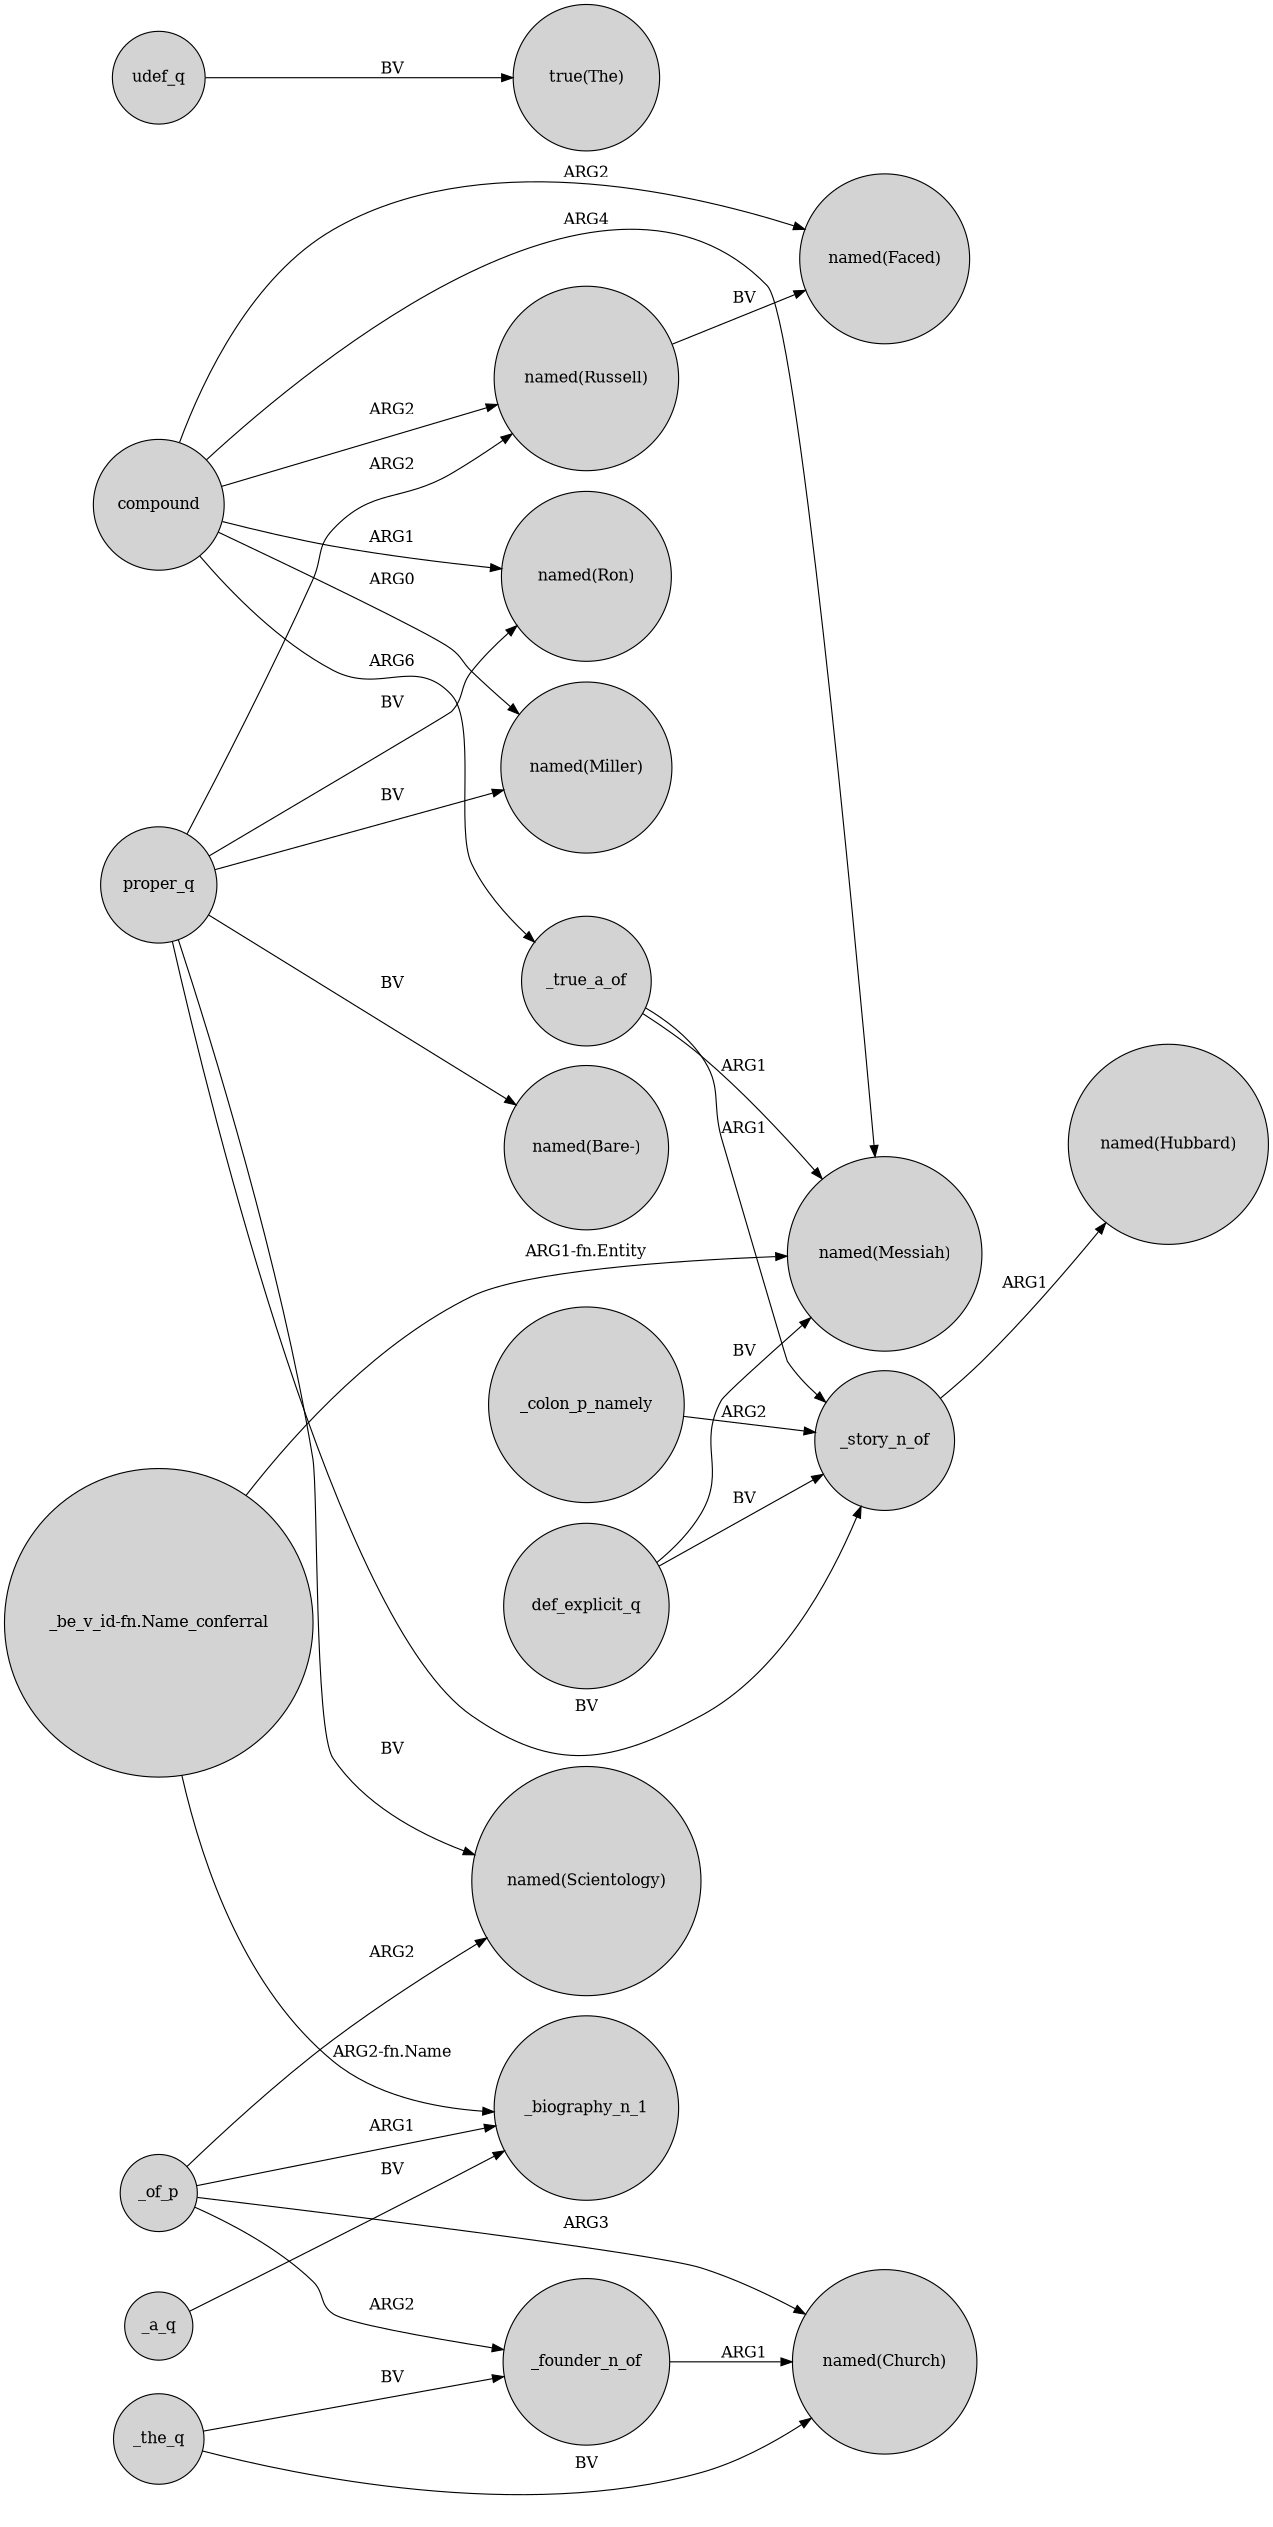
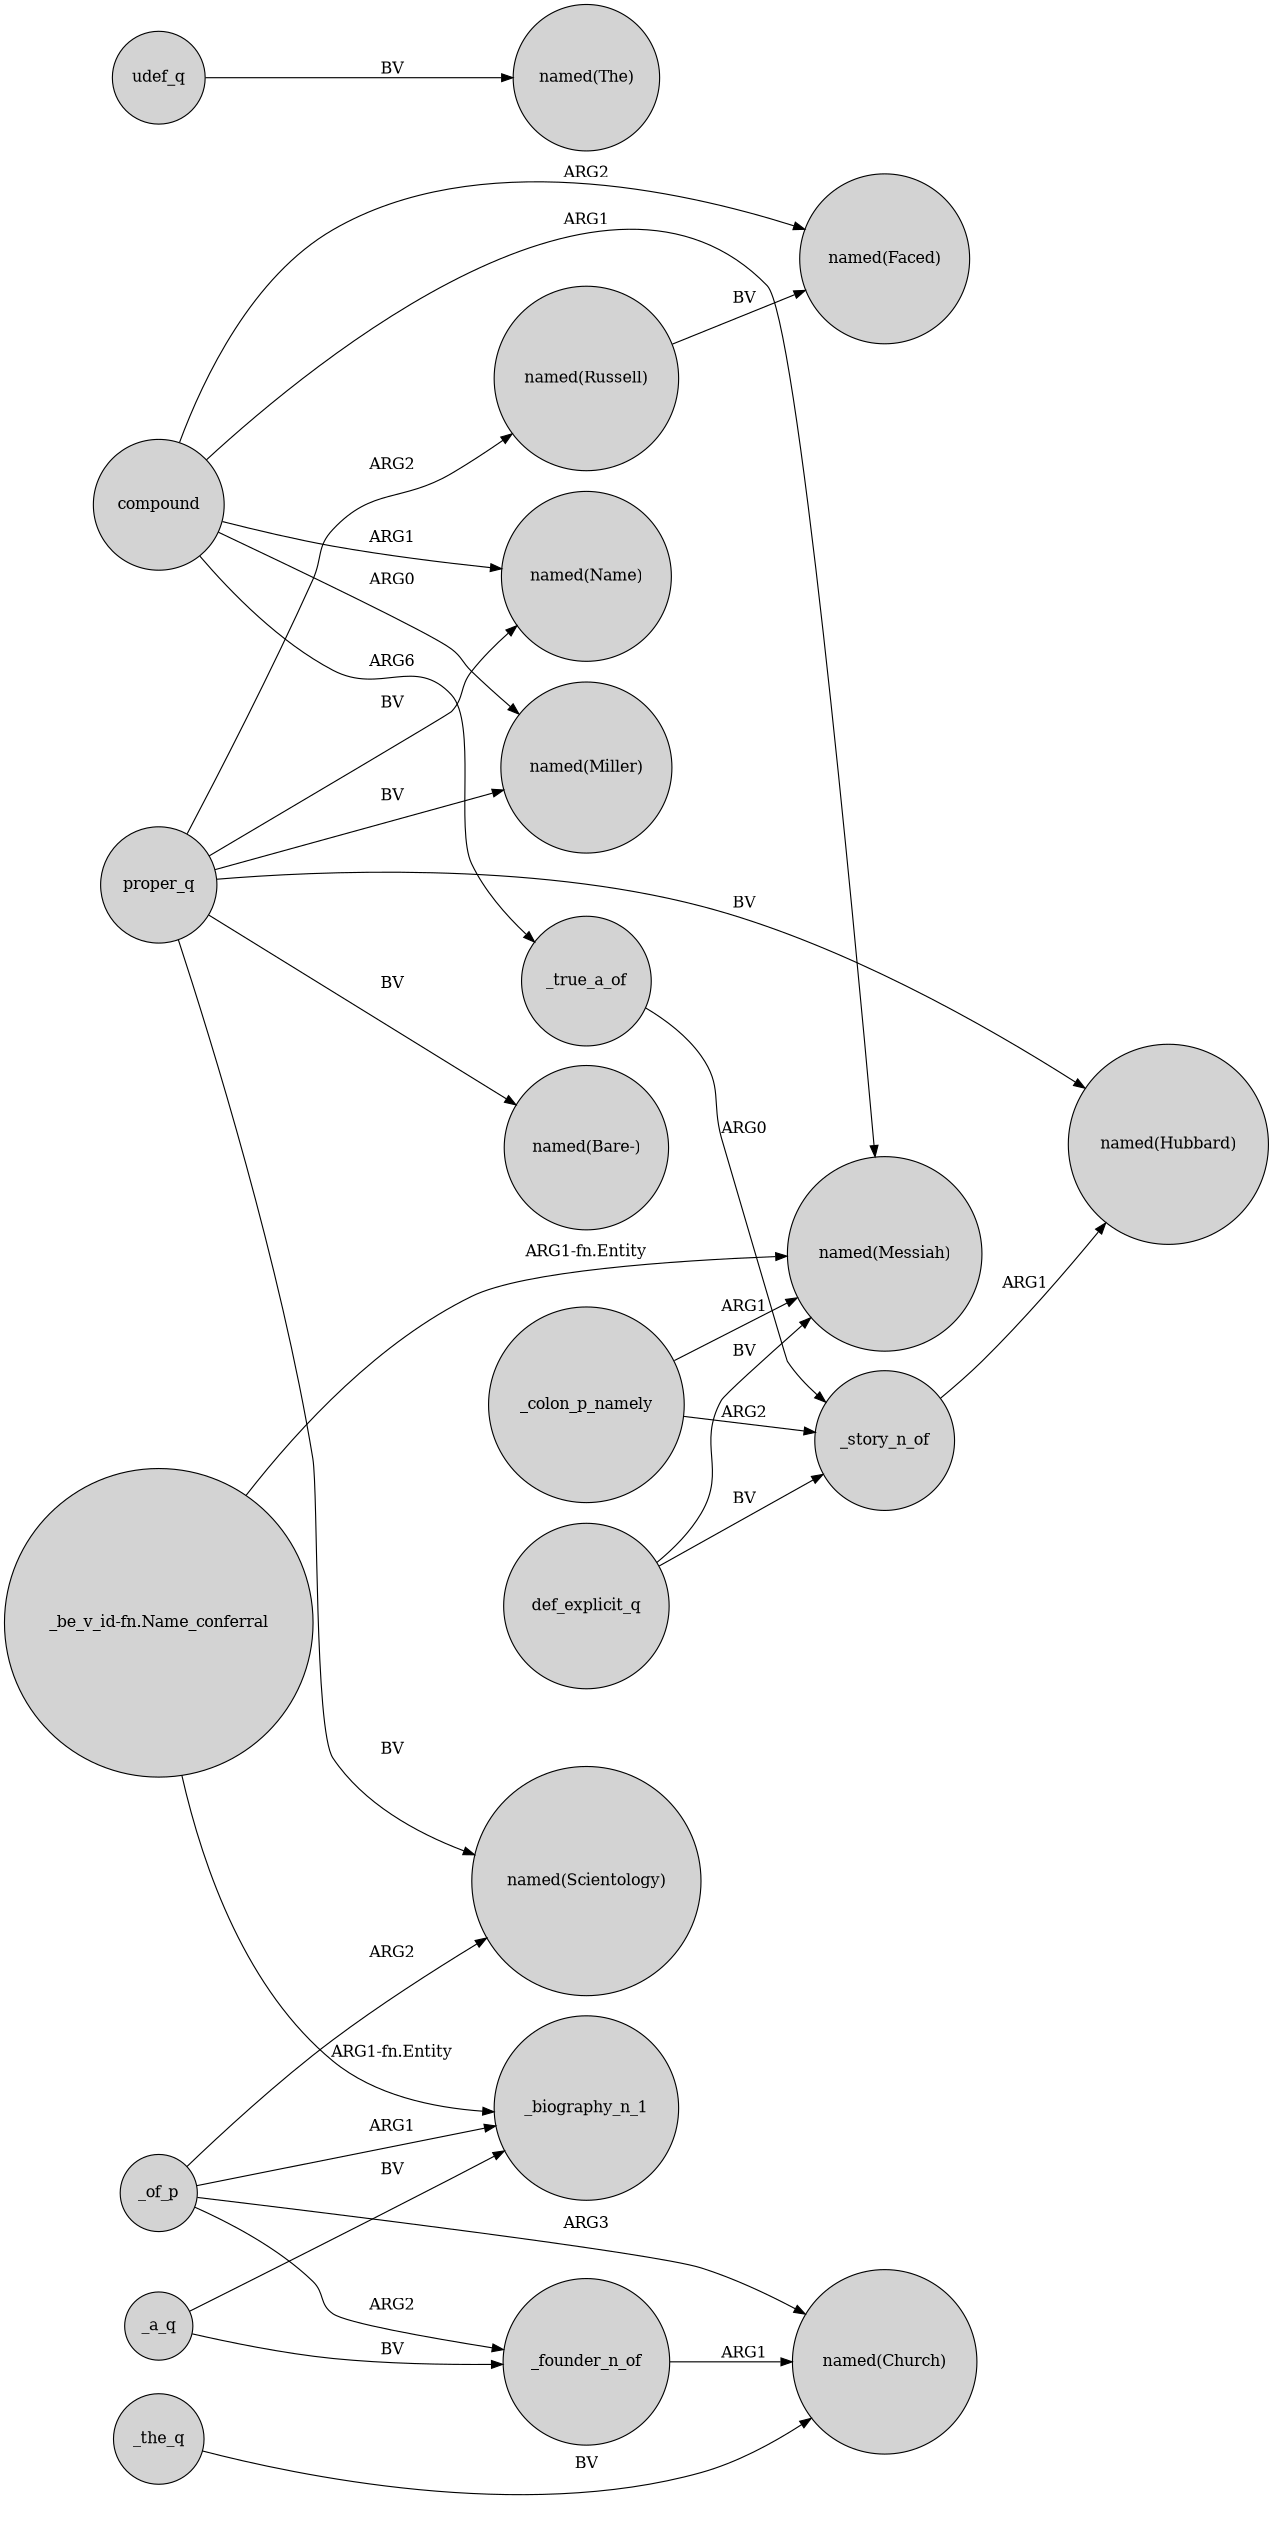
  digraph {
    rankdir=LR
    node [shape=circle style=filled]
    compound
    "named(Miller)"
    "named(Faced)"
    _true_a_of
-   "named(Ron)"
+   "named(Ron)" [label="named(Name)"]
    "named(Messiah)"
    "named(Russell)"
    _story_n_of
    proper_q
    "named(Bare-)"
    "named(Hubbard)"
    "named(Scientology)"
    _the_q
    "named(Church)"
    _founder_n_of
    "_be_v_id-fn.Name_conferral"
    _biography_n_1
    _of_p
    _a_q
    _colon_p_namely
    udef_q
-   "named(The)" [label="true(The)"]
+   "named(The)"
    def_explicit_q
    compound -> "named(Miller)" [label=ARG0]
    compound -> "named(Faced)" [label=ARG2]
    compound -> _true_a_of [label=ARG6]
    compound -> "named(Ron)" [label=ARG1]
-   compound -> "named(Messiah)" [label=ARG4]
-   compound -> "named(Russell)" [label=ARG2]
-   _true_a_of -> _story_n_of [label=ARG1]
+   compound -> "named(Messiah)" [label=ARG1]
+   _true_a_of -> _story_n_of [label=ARG0]
    "named(Russell)" -> "named(Faced)" [label=BV]
    _story_n_of -> "named(Hubbard)" [label=ARG1]
    proper_q -> "named(Miller)" [label=BV]
    proper_q -> "named(Ron)" [label=BV]
    proper_q -> "named(Russell)" [label=ARG2]
    proper_q -> "named(Bare-)" [label=BV]
-   proper_q -> _story_n_of [label=BV]
+   proper_q -> "named(Hubbard)" [label=BV]
    proper_q -> "named(Scientology)" [label=BV]
    _the_q -> "named(Church)" [label=BV]
-   _the_q -> _founder_n_of [label=BV]
+   _a_q -> _founder_n_of [label=BV]
    _founder_n_of -> "named(Church)" [label=ARG1]
    "_be_v_id-fn.Name_conferral" -> "named(Messiah)" [label="ARG1-fn.Entity"]
-   "_be_v_id-fn.Name_conferral" -> _biography_n_1 [label="ARG2-fn.Name"]
+   "_be_v_id-fn.Name_conferral" -> _biography_n_1 [label="ARG1-fn.Entity"]
    _of_p -> "named(Scientology)" [label=ARG2]
    _of_p -> "named(Church)" [label=ARG3]
    _of_p -> _founder_n_of [label=ARG2]
    _of_p -> _biography_n_1 [label=ARG1]
    _a_q -> _biography_n_1 [label=BV]
-   _true_a_of -> "named(Messiah)" [label=ARG1]
+   _colon_p_namely -> "named(Messiah)" [label=ARG1]
    _colon_p_namely -> _story_n_of [label=ARG2]
    udef_q -> "named(The)" [label=BV]
    def_explicit_q -> "named(Messiah)" [label=BV]
    def_explicit_q -> _story_n_of [label=BV]
  }
